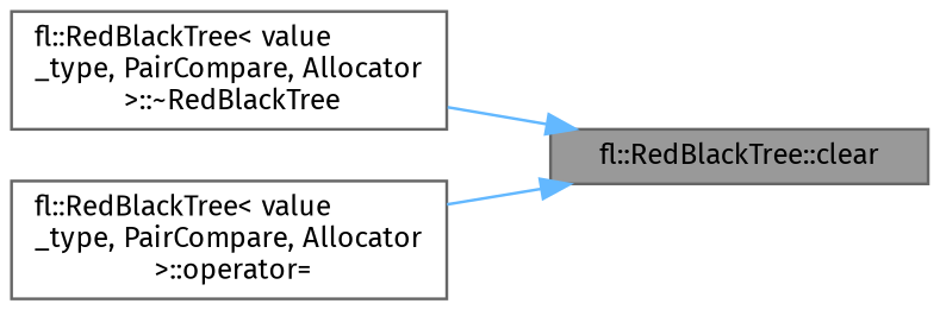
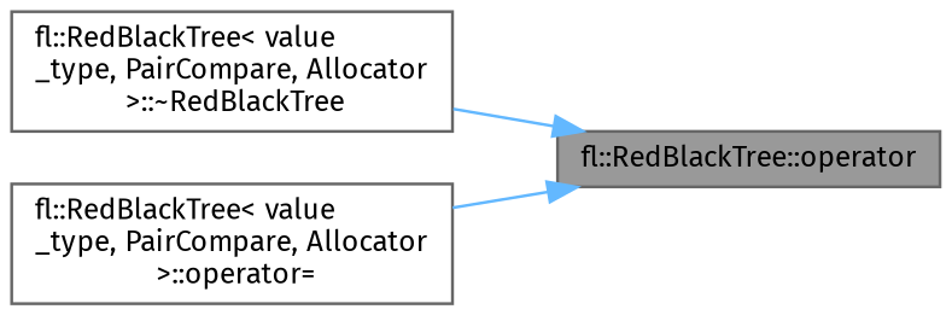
  digraph {
    rankdir=RL
    fontname="Fira Sans"
    node [color=grey40 fillcolor=white fontname="Fira Sans" fontsize=10 shape=box style=filled]
    edge [color=steelblue1 dir=back fontname="Fira Sans" fontsize=10 labelfontname=Helvetica labelfontsize=10 style=solid]
-   n1 [color=gray40 fillcolor=grey60 fontcolor=black height=0.2 label="fl::RedBlackTree::clear" width=0.4]
+   n1 [color=gray40 fillcolor=grey60 fontcolor=black height=0.2 label="fl::RedBlackTree::operator" width=0.4]
    n2 [height=0.2 label="fl::RedBlackTree\< value\l_type, PairCompare, Allocator\l \>::~RedBlackTree" width=0.4]
    n3 [height=0.2 label="fl::RedBlackTree\< value\l_type, PairCompare, Allocator\l \>::operator=" width=0.4]
    n1 -> n2
    n1 -> n3
  }
